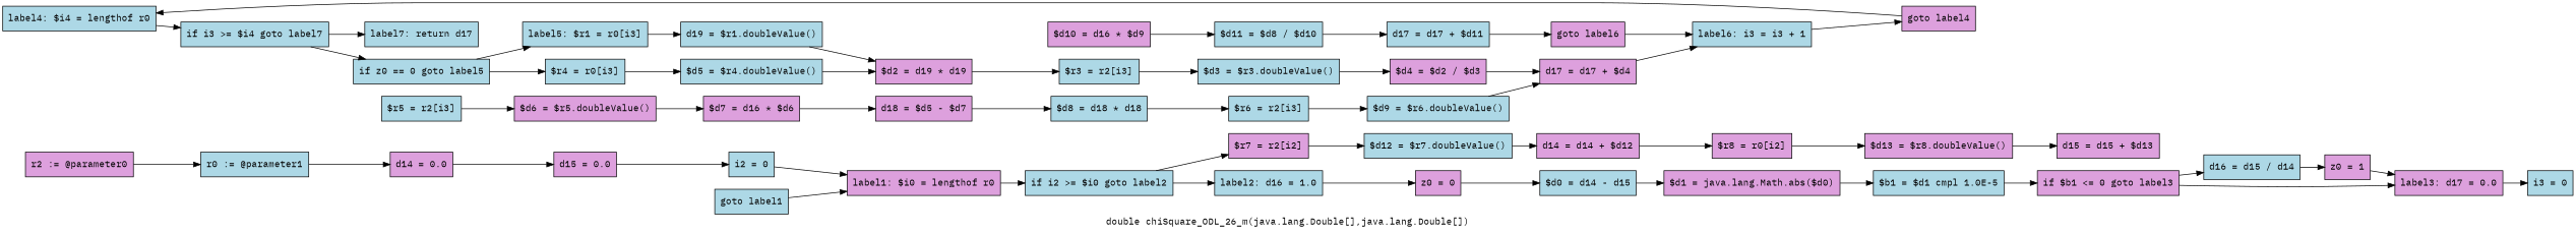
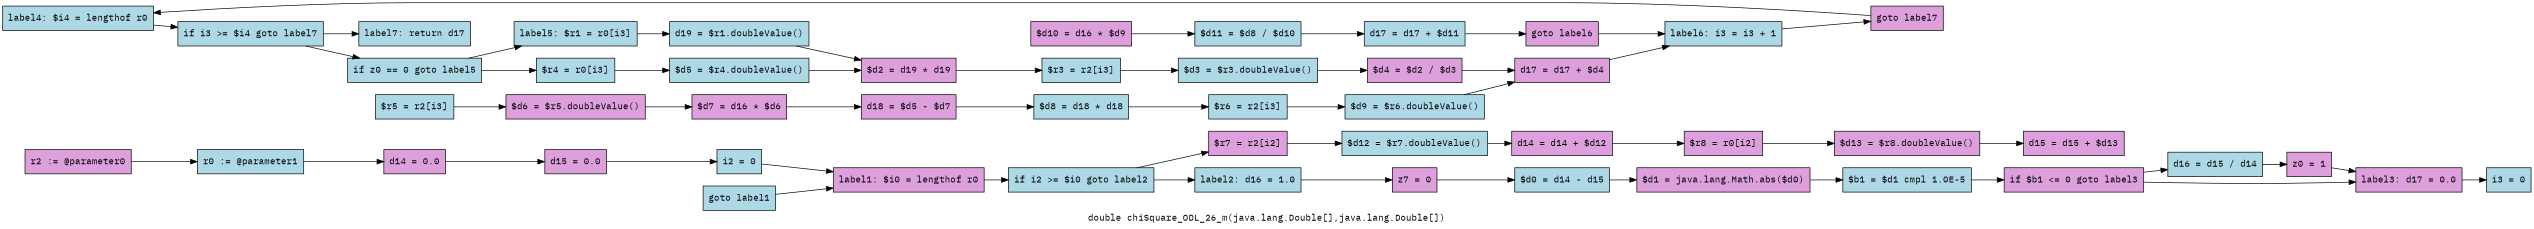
  digraph {
    fontname="IBM Plex Mono"
    label="double chiSquare_ODL_26_m(java.lang.Double[],java.lang.Double[])"
    rankdir=LR
    node [fillcolor=lightblue fontname="IBM Plex Mono" shape=box style=filled]
    edge [fontname="IBM Plex Mono"]
    n1 [fillcolor=plum label="r2 := @parameter0"]
    n2 [label="r0 := @parameter1"]
    n3 [fillcolor=plum label="d14 = 0.0"]
    n4 [fillcolor=plum label="d15 = 0.0"]
    n5 [label="i2 = 0"]
    n6 [fillcolor=plum label="label1: $i0 = lengthof r0"]
    n7 [label="if i2 >= $i0 goto label2"]
    n8 [fillcolor=plum label="$r7 = r2[i2]"]
    n9 [label="label2: d16 = 1.0"]
    n10 [label="$d12 = $r7.doubleValue()"]
-   n11 [fillcolor=plum label="z0 = 0"]
+   n11 [fillcolor=plum label="z7 = 0"]
    n12 [fillcolor=plum label="d14 = d14 + $d12"]
    n13 [label="$d0 = d14 - d15"]
    n14 [fillcolor=plum label="$r8 = r0[i2]"]
    n15 [fillcolor=plum label="$d13 = $r8.doubleValue()"]
    n16 [fillcolor=plum label="d15 = d15 + $d13"]
    n17 [label="goto label1"]
    n18 [fillcolor=plum label="$d1 = java.lang.Math.abs($d0)"]
    n19 [label="$b1 = $d1 cmpl 1.0E-5"]
    n20 [fillcolor=plum label="if $b1 <= 0 goto label3"]
    n21 [label="d16 = d15 / d14"]
    n22 [fillcolor=plum label="label3: d17 = 0.0"]
    n23 [fillcolor=plum label="z0 = 1"]
    n24 [label="i3 = 0"]
    n25 [label="label4: $i4 = lengthof r0"]
    n26 [label="if i3 >= $i4 goto label7"]
    n27 [label="if z0 == 0 goto label5"]
    n28 [label="label7: return d17"]
    n29 [label="$r4 = r0[i3]"]
    n30 [label="label5: $r1 = r0[i3]"]
    n31 [label="$d5 = $r4.doubleValue()"]
    n32 [label="d19 = $r1.doubleValue()"]
    n33 [fillcolor=plum label="$d2 = d19 * d19"]
    n34 [label="$r5 = r2[i3]"]
    n35 [fillcolor=plum label="$d6 = $r5.doubleValue()"]
    n36 [fillcolor=plum label="$d7 = d16 * $d6"]
    n37 [fillcolor=plum label="d18 = $d5 - $d7"]
    n38 [label="$d8 = d18 * d18"]
    n39 [label="$r6 = r2[i3]"]
    n40 [label="$d9 = $r6.doubleValue()"]
    n41 [fillcolor=plum label="d17 = d17 + $d4"]
    n42 [fillcolor=plum label="$d10 = d16 * $d9"]
    n43 [label="$d11 = $d8 / $d10"]
    n44 [label="d17 = d17 + $d11"]
    n45 [fillcolor=plum label="goto label6"]
    n46 [label="label6: i3 = i3 + 1"]
-   n47 [fillcolor=plum label="goto label4"]
+   n47 [fillcolor=plum label="goto label7"]
    n48 [label="$r3 = r2[i3]"]
    n49 [label="$d3 = $r3.doubleValue()"]
    n50 [fillcolor=plum label="$d4 = $d2 / $d3"]
    n1 -> n2
    n2 -> n3
    n3 -> n4
    n4 -> n5
    n5 -> n6
    n6 -> n7
    n7 -> n8
    n7 -> n9
    n8 -> n10
    n9 -> n11
    n10 -> n12
    n11 -> n13
    n12 -> n14
    n13 -> n18
    n14 -> n15
    n15 -> n16
    n17 -> n6
    n18 -> n19
    n19 -> n20
    n20 -> n21
    n20 -> n22
    n21 -> n23
    n22 -> n24
    n23 -> n22
    n25 -> n26
    n26 -> n27
    n26 -> n28
    n27 -> n29
    n27 -> n30
    n29 -> n31
    n30 -> n32
    n31 -> n33
    n32 -> n33
    n33 -> n48
    n34 -> n35
    n35 -> n36
    n36 -> n37
    n37 -> n38
    n38 -> n39
    n39 -> n40
    n40 -> n41
    n41 -> n46
    n42 -> n43
    n43 -> n44
    n44 -> n45
    n45 -> n46
    n46 -> n47
    n47 -> n25
    n48 -> n49
    n49 -> n50
    n50 -> n41
  }
